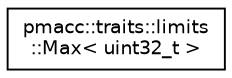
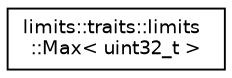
  digraph {
    rankdir=LR
-   n1 [color=black fillcolor=white fontname=Helvetica fontsize=10 height=0.2 label="pmacc::traits::limits\l::Max\< uint32_t \>" shape=record style=filled width=0.4]
+   n1 [color=black fillcolor=white fontname=Helvetica fontsize=10 height=0.2 label="limits::traits::limits\l::Max\< uint32_t \>" shape=record style=filled width=0.4]
  }
